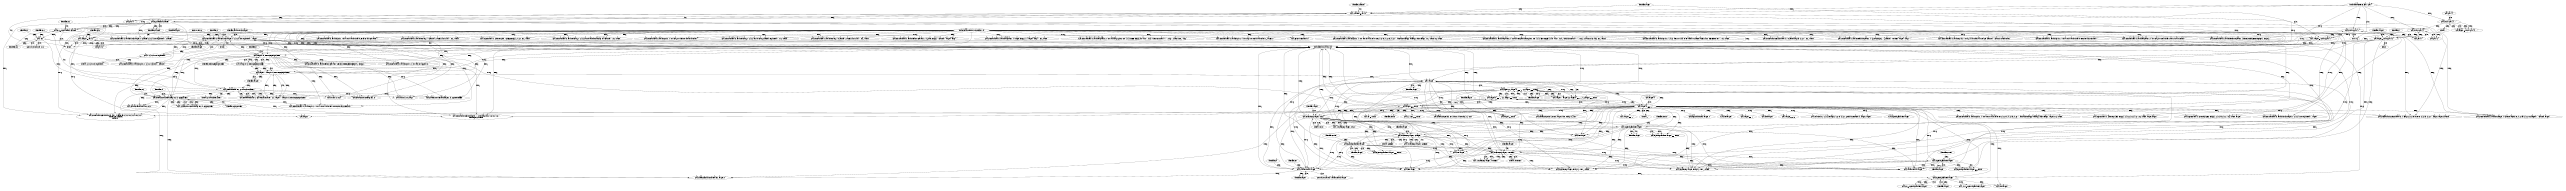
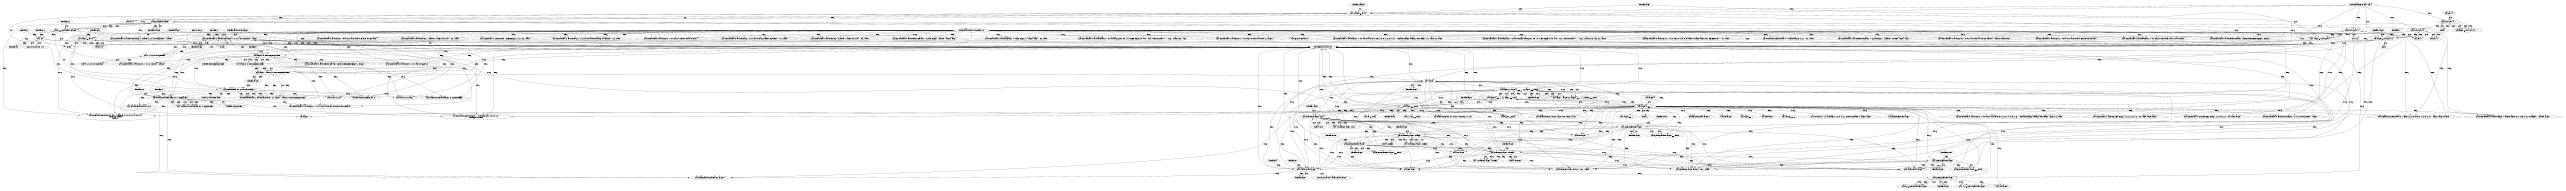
  digraph {
    n1 [label="(Call,command_fail(si, fault_nosuch_target, _(\"\2%s\2 is not registered.\"), target))"]
    n2 [label="(Block,)"]
    n3 [label="(MethodReturn,static void)"]
    n4 [label="(Identifier,target)"]
    n5 [label="(Call,has_priv(si, PRIV_CHAN_AUSPEX))"]
    n6 [label="(Call,_(\"\2%s\2 is not registered.\"))"]
    n7 [label="(Call,chanacs_source_has_flag(mc, si, CA_ACLVIEW))"]
    n8 [label="(Call,!has_priv(si, PRIV_CHAN_AUSPEX))"]
    n9 [label="(Call,chanacs_source_flags(mc, si))"]
    n10 [label="(Call,command_success_string(si, str1, _(\"Flags for \2%s\2 in \2%s\2 are \2%s\2.\"),\n\t\t\t\t\t\ttarget, channel,\n\t\t\t\t\t\tstr1))"]
    n11 [label="(Identifier,PRIV_CHAN_AUSPEX)"]
    n12 [label="(Call,do_list(si, mc, 0))"]
    n13 [label="(Call,command_fail(si, fault_needmoreparams, STR_INSUFFICIENT_PARAMS, \"FLAGS\"))"]
    n14 [label="(Call,do_list(si, mc, flags))"]
    n15 [label="(Call,command_fail(si, fault_noprivs, _(\"You are not logged in.\")))"]
    n16 [label="(Call,chanacs_source_has_flag(mc, si, CA_FOUNDER))"]
    n17 [label="(Call,command_fail(si, fault_noprivs, _(\"You are not authorized to execute this command.\")))"]
    n18 [label="(Call,command_success_string(si, \"\", _(\"No flags for \2%s\2 in \2%s\2.\"),\n\t\t\t\t\t\ttarget, channel))"]
    n19 [label="(Call,command_fail(si, fault_noprivs, _(\"\2%s\2 is closed.\"), channel))"]
    n20 [label="(Call,chanacs_find_host_literal(mc, target, 0))"]
    n21 [label="(Call,!chanacs_source_has_flag(mc, si, CA_ACLVIEW))"]
    n22 [label="(Call,chanacs_find_literal(mc, mt, 0))"]
    n23 [label="(Identifier,CA_ACLVIEW)"]
    n24 [label="(Call,target || !has_priv(si, PRIV_CHAN_AUSPEX))"]
    n25 [label="(MethodParameterIn,sourceinfo_t *si)"]
    n26 [label="(Call,command_success_nodata(si, _(\"Cleared flags in \2%s\2.\"), mc->name))"]
    n27 [label="(Call,command_fail(si, fault_needmoreparams, _(\"Syntax: FLAGS <#channel> MODIFY [target] <flags>\")))"]
    n28 [label="(Call,command_fail(si, fault_noprivs, _(\"Only %d founders allowed per channel.\"), chansvs.maxfounders))"]
    n29 [label="(Call,command_fail(si, fault_nosuch_target, _(\"Channel \2%s\2 is not registered.\"), channel))"]
    n30 [label="(Call,command_fail(si, fault_noprivs, _(\"You are not allowed to set \2%s\2 on \2%s\2 in \2%s\2.\"), bitmask_to_flags2(addflags, removeflags), target, mc->name))"]
    n31 [label="(Call,command_fail(si, fault_noprivs, _(\"You are not authorized to execute this command.\")))"]
    n32 [label="(Call,command_fail(si, fault_badparams, _(\"You may not set founder status on a hostmask.\")))"]
    n33 [label="(Call,command_fail(si, fault_needmoreparams, STR_INSUFFICIENT_PARAMS, \"FLAGS\"))"]
    n34 [label="(Call,logcommand(si, CMDLOG_SET, \"FLAGS: \2%s\2 \2%s\2 \2%s\2\", mc->name, target, flagstr))"]
    n35 [label="(Call,logcommand(si, CMDLOG_GET, \"FLAGS: \2%s\2 on \2%s\2\", mc->name, target))"]
    n36 [label="(Call,command_fail(si, fault_noprivs, \"You are not authorized to perform this operation.\"))"]
    n37 [label="(Call,command_fail(si, fault_toomany, _(\"Channel %s access list is full.\"), mc->name))"]
    n38 [label="(Call,logcommand(si, CMDLOG_DO, \"CLEAR:FLAGS: \2%s\2\", mc->name))"]
    n39 [label="(Call,command_fail(si, fault_toomany, _(\"\2%s\2 cannot take foundership of a channel.\"), mt->name))"]
    n40 [label="(Call,command_fail(si, fault_noprivs, _(\"You may not remove the last founder.\")))"]
    n41 [label="(Call,command_fail(si, fault_toomany, _(\"\2%s\2 has too many channels registered.\"), mt->name))"]
    n42 [label="(Call,command_fail(si, fault_toomany, _(\"Channel %s access list is full.\"), mc->name))"]
    n43 [label="(Call,command_fail(si, fault_needmoreparams, _(\"Syntax: FLAGS <channel> [target] [flags]\")))"]
    n44 [label="(Call,command_fail(si, fault_badparams, _(\"Usage: FLAGS %s [target] [flags]\"), mc->name))"]
    n45 [label="(Call,command_fail(si, fault_badparams, _(\"No valid flags given, use /%s%s HELP FLAGS for a list\"), ircd->uses_rcommand ? \"\" : \"msg \", chansvs.me->disp))"]
    n46 [label="(Call,command_fail(si, fault_noprivs, _(\"You may not remove a founder's +f access.\")))"]
    n47 [label="(Call,get_source_name(si))"]
    n48 [label="(Call,command_fail(si, fault_nosuch_target, _(\"\2%s\2 is not registered.\"), target))"]
    n49 [label="(Call,command_fail(si, fault_noprivs, _(\"You are not allowed to set \2%s\2 on \2%s\2 in \2%s\2.\"), bitmask_to_flags2(addflags, removeflags), mt->name, mc->name))"]
    n50 [label="(Call,command_success_nodata(si, _(\"Flags \2%s\2 were set on \2%s\2 in \2%s\2.\"), flagstr, target, channel))"]
    n51 [label="(Call,command_fail(si, fault_nochange, _(\"Channel access to \2%s\2 for \2%s\2 unchanged.\"), channel, target))"]
    n52 [label="(Call,command_fail(si, fault_badparams, _(\"Invalid template name given, use /%s%s TEMPLATE %s for a list\"), ircd->uses_rcommand ? \"\" : \"msg \", chansvs.me->disp, mc->name))"]
    n53 [label="(Call,command_fail(si, fault_noprivs, _(\"\2%s\2 does not wish to be added to channel access lists (NEVEROP set).\"), mt->name))"]
    1000106
    n55 [label="(Call,metadata_find(mc, \"private:close:closer\"))"]
    n56 [label="(Call,metadata_find(mc, \"private:close:closer\") && (target || !has_priv(si, PRIV_CHAN_AUSPEX)))"]
    n57 [label="(Literal,\"private:close:closer\")"]
    n58 [label="(Call,!mc)"]
    n59 [label="(Identifier,mc)"]
    n60 [label="(ControlStructure,if (!mc))"]
    n61 [label="(Call,mc = mychan_find(channel))"]
    n62 [label="(Call,mychan_find(channel))"]
    n63 [label="(Block,)"]
    n64 [label="(Identifier,channel)"]
    n65 [label="(Call,*channel = parv[0])"]
    n66 [label="(Call,parv[0])"]
    n67 [label="(MethodParameterIn,char *parv[])"]
    n68 [label="(Call,sstrdup(parv[1]))"]
    n69 [label="(Call,*flagstr = parv[2])"]
    n70 [label="(Call,strdup(parv[2]))"]
    n71 [label="(Call,strchr(parv[2], ' '))"]
    n72 [label="(Call,*target = sstrdup(parv[1]))"]
    n73 [label="(Call,parv[1])"]
    n74 [label="(Call,flagstr == NULL)"]
    n75 [label="(Call,!flagstr)"]
    n76 [label="(Call,parv[2])"]
    n77 [label="(Call,target = strdup(parv[2]))"]
    n78 [label="(Call,parv[2])"]
    n79 [label="(Literal,' ')"]
    n80 [label="(Call,flagstr = strchr(parv[2], ' '))"]
    n81 [label="(Literal,\"\2%s\2 is not registered.\")"]
    n82 [label="(Call,myentity_find_ext(target))"]
    n83 [label="(Call,!(mt = myentity_find_ext(target)))"]
    n84 [label="(Identifier,target)"]
    n85 [label="(Call,mt = myentity_find_ext(target))"]
    n86 [label="(Call,free(target))"]
    n87 [label="(Call,validhostmask(target))"]
    n88 [label="(ControlStructure,if (validhostmask(target)))"]
    n89 [label="(Identifier,target)"]
    n90 [label="(Call,strcasecmp(target, \"CLEAR\"))"]
    n91 [label="(Call,strcasecmp(target, \"MODIFY\"))"]
    n92 [label="(Call,myentity_find_ext(target))"]
    n93 [label="(Call,free(target))"]
    n94 [label="(Call,irccasecmp(target, entity(si->smu)->name))"]
    n95 [label="(Call,validhostmask(target))"]
    n96 [label="(Literal,\"CLEAR\")"]
    n97 [label="(Call,irccasecmp(target, entity(si->smu)->name))"]
    n98 [label="(Call,!strcasecmp(target, \"CLEAR\"))"]
    n99 [label="(Call,free(target))"]
    n100 [label="(Call,myentity_find_ext(target))"]
    n101 [label="(Literal,\"MODIFY\")"]
    n102 [label="(Call,!strcasecmp(target, \"MODIFY\"))"]
    n103 [label="(Call,myentity_find_ext(target) == NULL)"]
    n104 [label="(Identifier,target)"]
    n105 [label="(Call,strcasecmp(target, \"LIST\"))"]
    n106 [label="(Call,myentity_find_ext(target))"]
    n107 [label="(Literal,\"LIST\")"]
    n108 [label="(Call,!strcasecmp(target, \"LIST\"))"]
    n109 [label="(Call,free(target))"]
    n110 [label="(Call,myentity_find_ext(target) == NULL)"]
    n111 [label="(Identifier,target)"]
    n112 [label="(Call,!target)"]
    n113 [label="(Call,target && target[0] == '+' && flagstr == NULL)"]
    n114 [label="(Call,target[0] == '+')"]
    n115 [label="(Call,!target || (target && target[0] == '+' && flagstr == NULL))"]
    n116 [label="(Call,target != NULL)"]
    n117 [label="(Identifier,target)"]
    n118 [label="(Call,target[0] == '+' && flagstr == NULL)"]
    n119 [label="(Identifier,target)"]
    n120 [label="(Call,chanacs_open(mc, NULL, target, true, entity(si->smu)))"]
    n121 [label="(Call,flags_to_bitmask(target, 0))"]
    n122 [label="(Call,free(target))"]
    n123 [label="(Call,*target == '-')"]
    n124 [label="(Call,free(target))"]
    n125 [label="(Call,*target == '=')"]
    n126 [label="(Call,verbose(mc, \"\2%s\2 set flags \2%s\2 on \2%s\2\", get_source_name(si), flagstr, target))"]
    n127 [label="(Call,myentity_find_ext(target))"]
    n128 [label="(Call,*target == '+')"]
    n129 [label="(Literal,'+')"]
    n130 [label="(Identifier,target)"]
    n131 [label="(Call,myentity_find_ext(target) == NULL)"]
    n132 [label="(Identifier,target)"]
    n133 [label="(Call,si->smu == NULL)"]
    n134 [label="(Call,chanacs_open(mc, mt, NULL, true, entity(si->smu)))"]
    n135 [label="(Identifier,NULL)"]
    n136 [label="(Call,ca != NULL)"]
    n137 [label="(Block,)"]
    n138 [label="(Identifier,flagstr)"]
    n139 [label="(Identifier,NULL)"]
    n140 [label="(Identifier,si)"]
    n141 [label="(Identifier,mc)"]
    n142 [label="(Identifier,mt)"]
    n143 [label="(Identifier,si)"]
    n144 [label="(Identifier,fault_nosuch_target)"]
    n145 [label="(Identifier,channel)"]
    n146 [label="(Identifier,target)"]
    n147 [label="(Call,parv[2])"]
    n148 [label="(Identifier,target)"]
    n149 [label="(Return,return;)"]
    n150 [label="(Identifier,mc)"]
    n151 [label="(Identifier,si)"]
    n152 [label="(Identifier,target)"]
    n153 [label="(Identifier,NULL)"]
    n154 [label="(Identifier,ca)"]
    n155 [label="(Identifier,target)"]
    n156 [label="(Identifier,target)"]
    n157 [label="(Call,target[0])"]
    n158 [label="(Identifier,parc)"]
    n159 [label="(Identifier,NULL)"]
    n160 [label="(Identifier,si)"]
    n161 [label="(Identifier,flagstr)"]
    n162 [label="(Identifier,si)"]
    n163 [label="(Identifier,mc)"]
    n1 -> n2 [label="AST: "]
    n1 -> n3 [label="DDG: "]
    n1 -> n3 [label="DDG: "]
    n1 -> n3 [label="DDG: "]
    n1 -> n3 [label="DDG: "]
    n1 -> n3 [label="DDG: "]
    n1 -> n4 [label="CFG: "]
    n3 -> n5 [label="DDG: "]
    n4 -> n1 [label="AST: "]
    n4 -> n6 [label="CFG: "]
    n5 -> n1 [label="DDG: "]
    n5 -> n7 [label="DDG: "]
    n5 -> n8 [label="AST: "]
    n5 -> n8 [label="DDG: "]
    n5 -> n8 [label="DDG: "]
    n5 -> n9 [label="DDG: "]
    n5 -> n10 [label="DDG: "]
    n5 -> n11 [label="CFG: "]
    n5 -> n12 [label="DDG: "]
    n5 -> n13 [label="DDG: "]
    n5 -> n14 [label="DDG: "]
    n5 -> n15 [label="DDG: "]
    n5 -> n16 [label="DDG: "]
    n5 -> n17 [label="DDG: "]
    n5 -> n18 [label="DDG: "]
    n5 -> n19 [label="DDG: "]
    n6 -> n1 [label="AST: "]
    n6 -> n1 [label="DDG: "]
    n6 -> n81 [label="CFG: "]
    n7 -> n1 [label="DDG: "]
    n7 -> n3 [label="DDG: "]
    n7 -> n3 [label="DDG: "]
    n7 -> n10 [label="DDG: "]
    n7 -> n17 [label="DDG: "]
    n7 -> n18 [label="DDG: "]
    n7 -> n20 [label="DDG: "]
    n7 -> n21 [label="AST: "]
    n7 -> n21 [label="DDG: "]
    n7 -> n21 [label="DDG: "]
    n7 -> n21 [label="DDG: "]
    n7 -> n22 [label="DDG: "]
    n7 -> n23 [label="CFG: "]
    n8 -> n3 [label="DDG: "]
    n8 -> n5 [label="CFG: "]
    n8 -> n24 [label="AST: "]
    n8 -> n24 [label="DDG: "]
    n11 -> n5 [label="AST: "]
    n21 -> n7 [label="CFG: "]
    n23 -> n7 [label="AST: "]
    n24 -> n3 [label="DDG: "]
    n24 -> n3 [label="DDG: "]
    n24 -> n8 [label="CFG: "]
    n24 -> n56 [label="AST: "]
    n24 -> n56 [label="DDG: "]
    n24 -> n56 [label="DDG: "]
    n24 -> n112 [label="DDG: "]
    n24 -> n130 [label="CFG: "]
    n25 -> n1 [label="DDG: "]
    n25 -> n3 [label="DDG: "]
    n25 -> n5 [label="DDG: "]
    n25 -> n7 [label="DDG: "]
    n25 -> n9 [label="DDG: "]
    n25 -> n10 [label="DDG: "]
    n25 -> n12 [label="DDG: "]
    n25 -> n13 [label="DDG: "]
    n25 -> n14 [label="DDG: "]
    n25 -> n15 [label="DDG: "]
    n25 -> n16 [label="DDG: "]
    n25 -> n17 [label="DDG: "]
    n25 -> n18 [label="DDG: "]
    n25 -> n19 [label="DDG: "]
    n25 -> n26 [label="DDG: "]
    n25 -> n27 [label="DDG: "]
    n25 -> n28 [label="DDG: "]
    n25 -> n29 [label="DDG: "]
    n25 -> n30 [label="DDG: "]
    n25 -> n31 [label="DDG: "]
    n25 -> n32 [label="DDG: "]
    n25 -> n33 [label="DDG: "]
    n25 -> n34 [label="DDG: "]
    n25 -> n35 [label="DDG: "]
    n25 -> n36 [label="DDG: "]
    n25 -> n37 [label="DDG: "]
    n25 -> n38 [label="DDG: "]
    n25 -> n39 [label="DDG: "]
    n25 -> n40 [label="DDG: "]
    n25 -> n41 [label="DDG: "]
    n25 -> n42 [label="DDG: "]
    n25 -> n43 [label="DDG: "]
    n25 -> n44 [label="DDG: "]
    n25 -> n45 [label="DDG: "]
    n25 -> n46 [label="DDG: "]
    n25 -> n47 [label="DDG: "]
    n25 -> n48 [label="DDG: "]
    n25 -> n49 [label="DDG: "]
    n25 -> n50 [label="DDG: "]
    n25 -> n51 [label="DDG: "]
    n25 -> n52 [label="DDG: "]
    n25 -> n53 [label="DDG: "]
    n25 -> 1000106 [label="AST: "]
    n55 -> n3 [label="DDG: "]
    n55 -> n7 [label="DDG: "]
    n55 -> n9 [label="DDG: "]
    n55 -> n12 [label="DDG: "]
    n55 -> n14 [label="DDG: "]
    n55 -> n16 [label="DDG: "]
    n55 -> n20 [label="DDG: "]
    n55 -> n22 [label="DDG: "]
    n55 -> n56 [label="AST: "]
    n55 -> n56 [label="DDG: "]
    n55 -> n56 [label="DDG: "]
    n55 -> n57 [label="CFG: "]
    n56 -> n24 [label="CFG: "]
    n56 -> n55 [label="CFG: "]
    n57 -> n55 [label="AST: "]
    n58 -> n3 [label="DDG: "]
    n58 -> n3 [label="DDG: "]
    n58 -> n55 [label="DDG: "]
    n58 -> n59 [label="CFG: "]
    n58 -> n60 [label="AST: "]
    n59 -> n58 [label="AST: "]
    n59 -> n61 [label="CFG: "]
    n61 -> n3 [label="DDG: "]
    n61 -> n58 [label="DDG: "]
    n61 -> n62 [label="CFG: "]
    n61 -> n63 [label="AST: "]
    n62 -> n3 [label="DDG: "]
    n62 -> n10 [label="DDG: "]
    n62 -> n18 [label="DDG: "]
    n62 -> n19 [label="DDG: "]
    n62 -> n29 [label="DDG: "]
    n62 -> n50 [label="DDG: "]
    n62 -> n51 [label="DDG: "]
    n62 -> n61 [label="AST: "]
    n62 -> n61 [label="DDG: "]
    n62 -> n64 [label="CFG: "]
    n64 -> n62 [label="AST: "]
    n65 -> n3 [label="DDG: "]
    n65 -> n3 [label="DDG: "]
    n65 -> n62 [label="DDG: "]
    n65 -> n63 [label="AST: "]
    n65 -> n66 [label="CFG: "]
    n66 -> n65 [label="AST: "]
    n67 -> n3 [label="DDG: "]
    n67 -> 1000106 [label="AST: "]
    n67 -> n65 [label="DDG: "]
    n67 -> n68 [label="DDG: "]
    n67 -> n69 [label="DDG: "]
    n67 -> n70 [label="DDG: "]
    n67 -> n71 [label="DDG: "]
    n68 -> n3 [label="DDG: "]
    n68 -> n72 [label="AST: "]
    n68 -> n72 [label="DDG: "]
    n68 -> n73 [label="CFG: "]
    n69 -> n3 [label="DDG: "]
    n69 -> n3 [label="DDG: "]
    n69 -> n63 [label="AST: "]
    n69 -> n74 [label="DDG: "]
    n69 -> n75 [label="DDG: "]
    n69 -> n76 [label="CFG: "]
    n70 -> n3 [label="DDG: "]
    n70 -> n77 [label="AST: "]
    n70 -> n77 [label="DDG: "]
    n70 -> n78 [label="CFG: "]
    n71 -> n70 [label="DDG: "]
    n71 -> n79 [label="CFG: "]
    n71 -> n80 [label="AST: "]
    n71 -> n80 [label="DDG: "]
    n71 -> n80 [label="DDG: "]
    n72 -> n3 [label="DDG: "]
    n72 -> n3 [label="DDG: "]
    n72 -> n24 [label="DDG: "]
    n72 -> n63 [label="AST: "]
    n72 -> n68 [label="CFG: "]
    n72 -> n112 [label="DDG: "]
    n73 -> n68 [label="AST: "]
    n74 -> n3 [label="DDG: "]
    n74 -> n3 [label="DDG: "]
    n74 -> n75 [label="DDG: "]
    n74 -> n103 [label="DDG: "]
    n74 -> n110 [label="DDG: "]
    n74 -> n116 [label="DDG: "]
    n74 -> n118 [label="AST: "]
    n74 -> n118 [label="DDG: "]
    n74 -> n118 [label="DDG: "]
    n74 -> n120 [label="DDG: "]
    n74 -> n131 [label="DDG: "]
    n74 -> n133 [label="DDG: "]
    n74 -> n134 [label="DDG: "]
    n74 -> n135 [label="CFG: "]
    n74 -> n136 [label="DDG: "]
    n76 -> n69 [label="AST: "]
    n77 -> n3 [label="DDG: "]
    n77 -> n3 [label="DDG: "]
    n77 -> n70 [label="CFG: "]
    n77 -> n87 [label="DDG: "]
    n77 -> n94 [label="DDG: "]
    n77 -> n95 [label="DDG: "]
    n77 -> n97 [label="DDG: "]
    n77 -> n137 [label="AST: "]
    n78 -> n70 [label="AST: "]
+   n79 -> n71 [label="AST: "]
    n80 -> n71 [label="CFG: "]
    n81 -> n6 [label="AST: "]
    n82 -> n1 [label="DDG: "]
    n82 -> n83 [label="DDG: "]
    n82 -> n84 [label="CFG: "]
    n82 -> n85 [label="AST: "]
    n82 -> n85 [label="DDG: "]
    n82 -> n86 [label="DDG: "]
    n84 -> n82 [label="AST: "]
    n85 -> n82 [label="CFG: "]
    n87 -> n3 [label="DDG: "]
    n87 -> n20 [label="DDG: "]
    n87 -> n82 [label="DDG: "]
    n87 -> n88 [label="AST: "]
    n87 -> n89 [label="CFG: "]
    n89 -> n87 [label="AST: "]
    n90 -> n3 [label="DDG: "]
    n90 -> n87 [label="DDG: "]
    n90 -> n91 [label="DDG: "]
    n90 -> n92 [label="DDG: "]
    n90 -> n93 [label="DDG: "]
    n90 -> n94 [label="DDG: "]
    n90 -> n95 [label="DDG: "]
    n90 -> n96 [label="CFG: "]
    n90 -> n97 [label="DDG: "]
    n90 -> n98 [label="AST: "]
    n90 -> n98 [label="DDG: "]
    n90 -> n98 [label="DDG: "]
    n90 -> n99 [label="DDG: "]
    n91 -> n3 [label="DDG: "]
    n91 -> n87 [label="DDG: "]
    n91 -> n93 [label="DDG: "]
    n91 -> n94 [label="DDG: "]
    n91 -> n95 [label="DDG: "]
    n91 -> n97 [label="DDG: "]
    n91 -> n100 [label="DDG: "]
    n91 -> n101 [label="CFG: "]
    n91 -> n102 [label="AST: "]
    n91 -> n102 [label="DDG: "]
    n91 -> n102 [label="DDG: "]
    n92 -> n3 [label="DDG: "]
    n92 -> n87 [label="DDG: "]
    n92 -> n91 [label="DDG: "]
    n92 -> n93 [label="DDG: "]
    n92 -> n94 [label="DDG: "]
    n92 -> n95 [label="DDG: "]
    n92 -> n97 [label="DDG: "]
    n92 -> n99 [label="DDG: "]
    n92 -> n103 [label="AST: "]
    n92 -> n103 [label="DDG: "]
    n92 -> n104 [label="CFG: "]
    n96 -> n90 [label="AST: "]
    n98 -> n90 [label="CFG: "]
    n100 -> n3 [label="DDG: "]
    n100 -> n87 [label="DDG: "]
    n100 -> n93 [label="DDG: "]
    n100 -> n94 [label="DDG: "]
    n100 -> n95 [label="DDG: "]
    n100 -> n97 [label="DDG: "]
    n100 -> n131 [label="AST: "]
    n100 -> n131 [label="DDG: "]
    n100 -> n132 [label="CFG: "]
    n101 -> n91 [label="AST: "]
    n102 -> n91 [label="CFG: "]
    n104 -> n92 [label="AST: "]
    n105 -> n3 [label="DDG: "]
    n105 -> n87 [label="DDG: "]
    n105 -> n90 [label="DDG: "]
    n105 -> n91 [label="DDG: "]
    n105 -> n93 [label="DDG: "]
    n105 -> n94 [label="DDG: "]
    n105 -> n95 [label="DDG: "]
    n105 -> n97 [label="DDG: "]
    n105 -> n99 [label="DDG: "]
    n105 -> n106 [label="DDG: "]
    n105 -> n107 [label="CFG: "]
    n105 -> n108 [label="AST: "]
    n105 -> n108 [label="DDG: "]
    n105 -> n108 [label="DDG: "]
    n105 -> n109 [label="DDG: "]
    n106 -> n3 [label="DDG: "]
    n106 -> n87 [label="DDG: "]
    n106 -> n90 [label="DDG: "]
    n106 -> n91 [label="DDG: "]
    n106 -> n93 [label="DDG: "]
    n106 -> n94 [label="DDG: "]
    n106 -> n95 [label="DDG: "]
    n106 -> n97 [label="DDG: "]
    n106 -> n99 [label="DDG: "]
    n106 -> n109 [label="DDG: "]
    n106 -> n110 [label="AST: "]
    n106 -> n110 [label="DDG: "]
    n106 -> n111 [label="CFG: "]
    n107 -> n105 [label="AST: "]
    n108 -> n105 [label="CFG: "]
    n111 -> n106 [label="AST: "]
    n112 -> n3 [label="DDG: "]
    n112 -> n87 [label="DDG: "]
    n112 -> n90 [label="DDG: "]
    n112 -> n91 [label="DDG: "]
    n112 -> n93 [label="DDG: "]
    n112 -> n94 [label="DDG: "]
    n112 -> n95 [label="DDG: "]
    n112 -> n97 [label="DDG: "]
    n112 -> n99 [label="DDG: "]
    n112 -> n105 [label="DDG: "]
    n112 -> n109 [label="DDG: "]
    n112 -> n113 [label="AST: "]
    n112 -> n114 [label="DDG: "]
    n112 -> n115 [label="AST: "]
    n112 -> n115 [label="DDG: "]
    n112 -> n116 [label="DDG: "]
    n112 -> n117 [label="CFG: "]
    n113 -> n3 [label="DDG: "]
    n113 -> n3 [label="DDG: "]
    n113 -> n87 [label="DDG: "]
    n113 -> n90 [label="DDG: "]
    n113 -> n91 [label="DDG: "]
    n113 -> n93 [label="DDG: "]
    n113 -> n94 [label="DDG: "]
    n113 -> n95 [label="DDG: "]
    n113 -> n97 [label="DDG: "]
    n113 -> n99 [label="DDG: "]
    n113 -> n105 [label="DDG: "]
    n113 -> n109 [label="DDG: "]
    n113 -> n115 [label="AST: "]
    n113 -> n115 [label="DDG: "]
    n113 -> n115 [label="DDG: "]
    n113 -> n116 [label="DDG: "]
    n113 -> n118 [label="CFG: "]
    n113 -> n119 [label="CFG: "]
    n114 -> n1 [label="DDG: "]
    n114 -> n3 [label="DDG: "]
    n114 -> n10 [label="DDG: "]
    n114 -> n18 [label="DDG: "]
    n114 -> n20 [label="DDG: "]
    n114 -> n30 [label="DDG: "]
    n114 -> n34 [label="DDG: "]
    n114 -> n35 [label="DDG: "]
    n114 -> n48 [label="DDG: "]
    n114 -> n50 [label="DDG: "]
    n114 -> n51 [label="DDG: "]
    n114 -> n82 [label="DDG: "]
    n114 -> n86 [label="DDG: "]
    n114 -> n87 [label="DDG: "]
    n114 -> n90 [label="DDG: "]
    n114 -> n91 [label="DDG: "]
    n114 -> n92 [label="DDG: "]
    n114 -> n93 [label="DDG: "]
    n114 -> n94 [label="DDG: "]
    n114 -> n95 [label="DDG: "]
    n114 -> n97 [label="DDG: "]
    n114 -> n99 [label="DDG: "]
    n114 -> n100 [label="DDG: "]
    n114 -> n105 [label="DDG: "]
    n114 -> n106 [label="DDG: "]
    n114 -> n109 [label="DDG: "]
    n114 -> n113 [label="DDG: "]
    n114 -> n116 [label="DDG: "]
    n114 -> n118 [label="AST: "]
    n114 -> n118 [label="DDG: "]
    n114 -> n118 [label="DDG: "]
    n114 -> n120 [label="DDG: "]
    n114 -> n121 [label="DDG: "]
    n114 -> n122 [label="DDG: "]
    n114 -> n123 [label="DDG: "]
    n114 -> n124 [label="DDG: "]
    n114 -> n125 [label="DDG: "]
    n114 -> n126 [label="DDG: "]
    n114 -> n127 [label="DDG: "]
    n114 -> n128 [label="DDG: "]
    n114 -> n129 [label="CFG: "]
    n115 -> n112 [label="CFG: "]
    n115 -> n113 [label="CFG: "]
    n117 -> n112 [label="AST: "]
    n118 -> n3 [label="DDG: "]
    n118 -> n3 [label="DDG: "]
    n118 -> n74 [label="CFG: "]
    n118 -> n113 [label="AST: "]
    n118 -> n113 [label="DDG: "]
    n118 -> n113 [label="DDG: "]
    n118 -> n114 [label="CFG: "]
    n119 -> n112 [label="CFG: "]
    n119 -> n113 [label="AST: "]
    n129 -> n114 [label="AST: "]
    n130 -> n24 [label="AST: "]
    n130 -> n55 [label="CFG: "]
    n132 -> n100 [label="AST: "]
    n135 -> n74 [label="AST: "]
    n138 -> n69 [label="AST: "]
    n138 -> n72 [label="CFG: "]
    n139 -> n106 [label="CFG: "]
    n140 -> n7 [label="AST: "]
    n141 -> n7 [label="AST: "]
    n142 -> n87 [label="CFG: "]
    n143 -> n5 [label="AST: "]
    n144 -> n1 [label="AST: "]
    n145 -> n65 [label="AST: "]
    n146 -> n105 [label="AST: "]
    n147 -> n71 [label="AST: "]
    n148 -> n90 [label="AST: "]
    n149 -> n1 [label="CFG: "]
    n150 -> n61 [label="AST: "]
    n151 -> n1 [label="AST: "]
    n152 -> n77 [label="AST: "]
    n153 -> n92 [label="CFG: "]
    n154 -> n87 [label="CFG: "]
    n155 -> n65 [label="CFG: "]
    n155 -> n72 [label="AST: "]
    n156 -> n91 [label="AST: "]
    n157 -> n114 [label="AST: "]
    n158 -> n69 [label="CFG: "]
    n159 -> n100 [label="CFG: "]
    n160 -> n58 [label="CFG: "]
    n161 -> n74 [label="AST: "]
    n161 -> n114 [label="CFG: "]
    n162 -> n77 [label="CFG: "]
    n163 -> n55 [label="AST: "]
    n163 -> n58 [label="CFG: "]
  }
